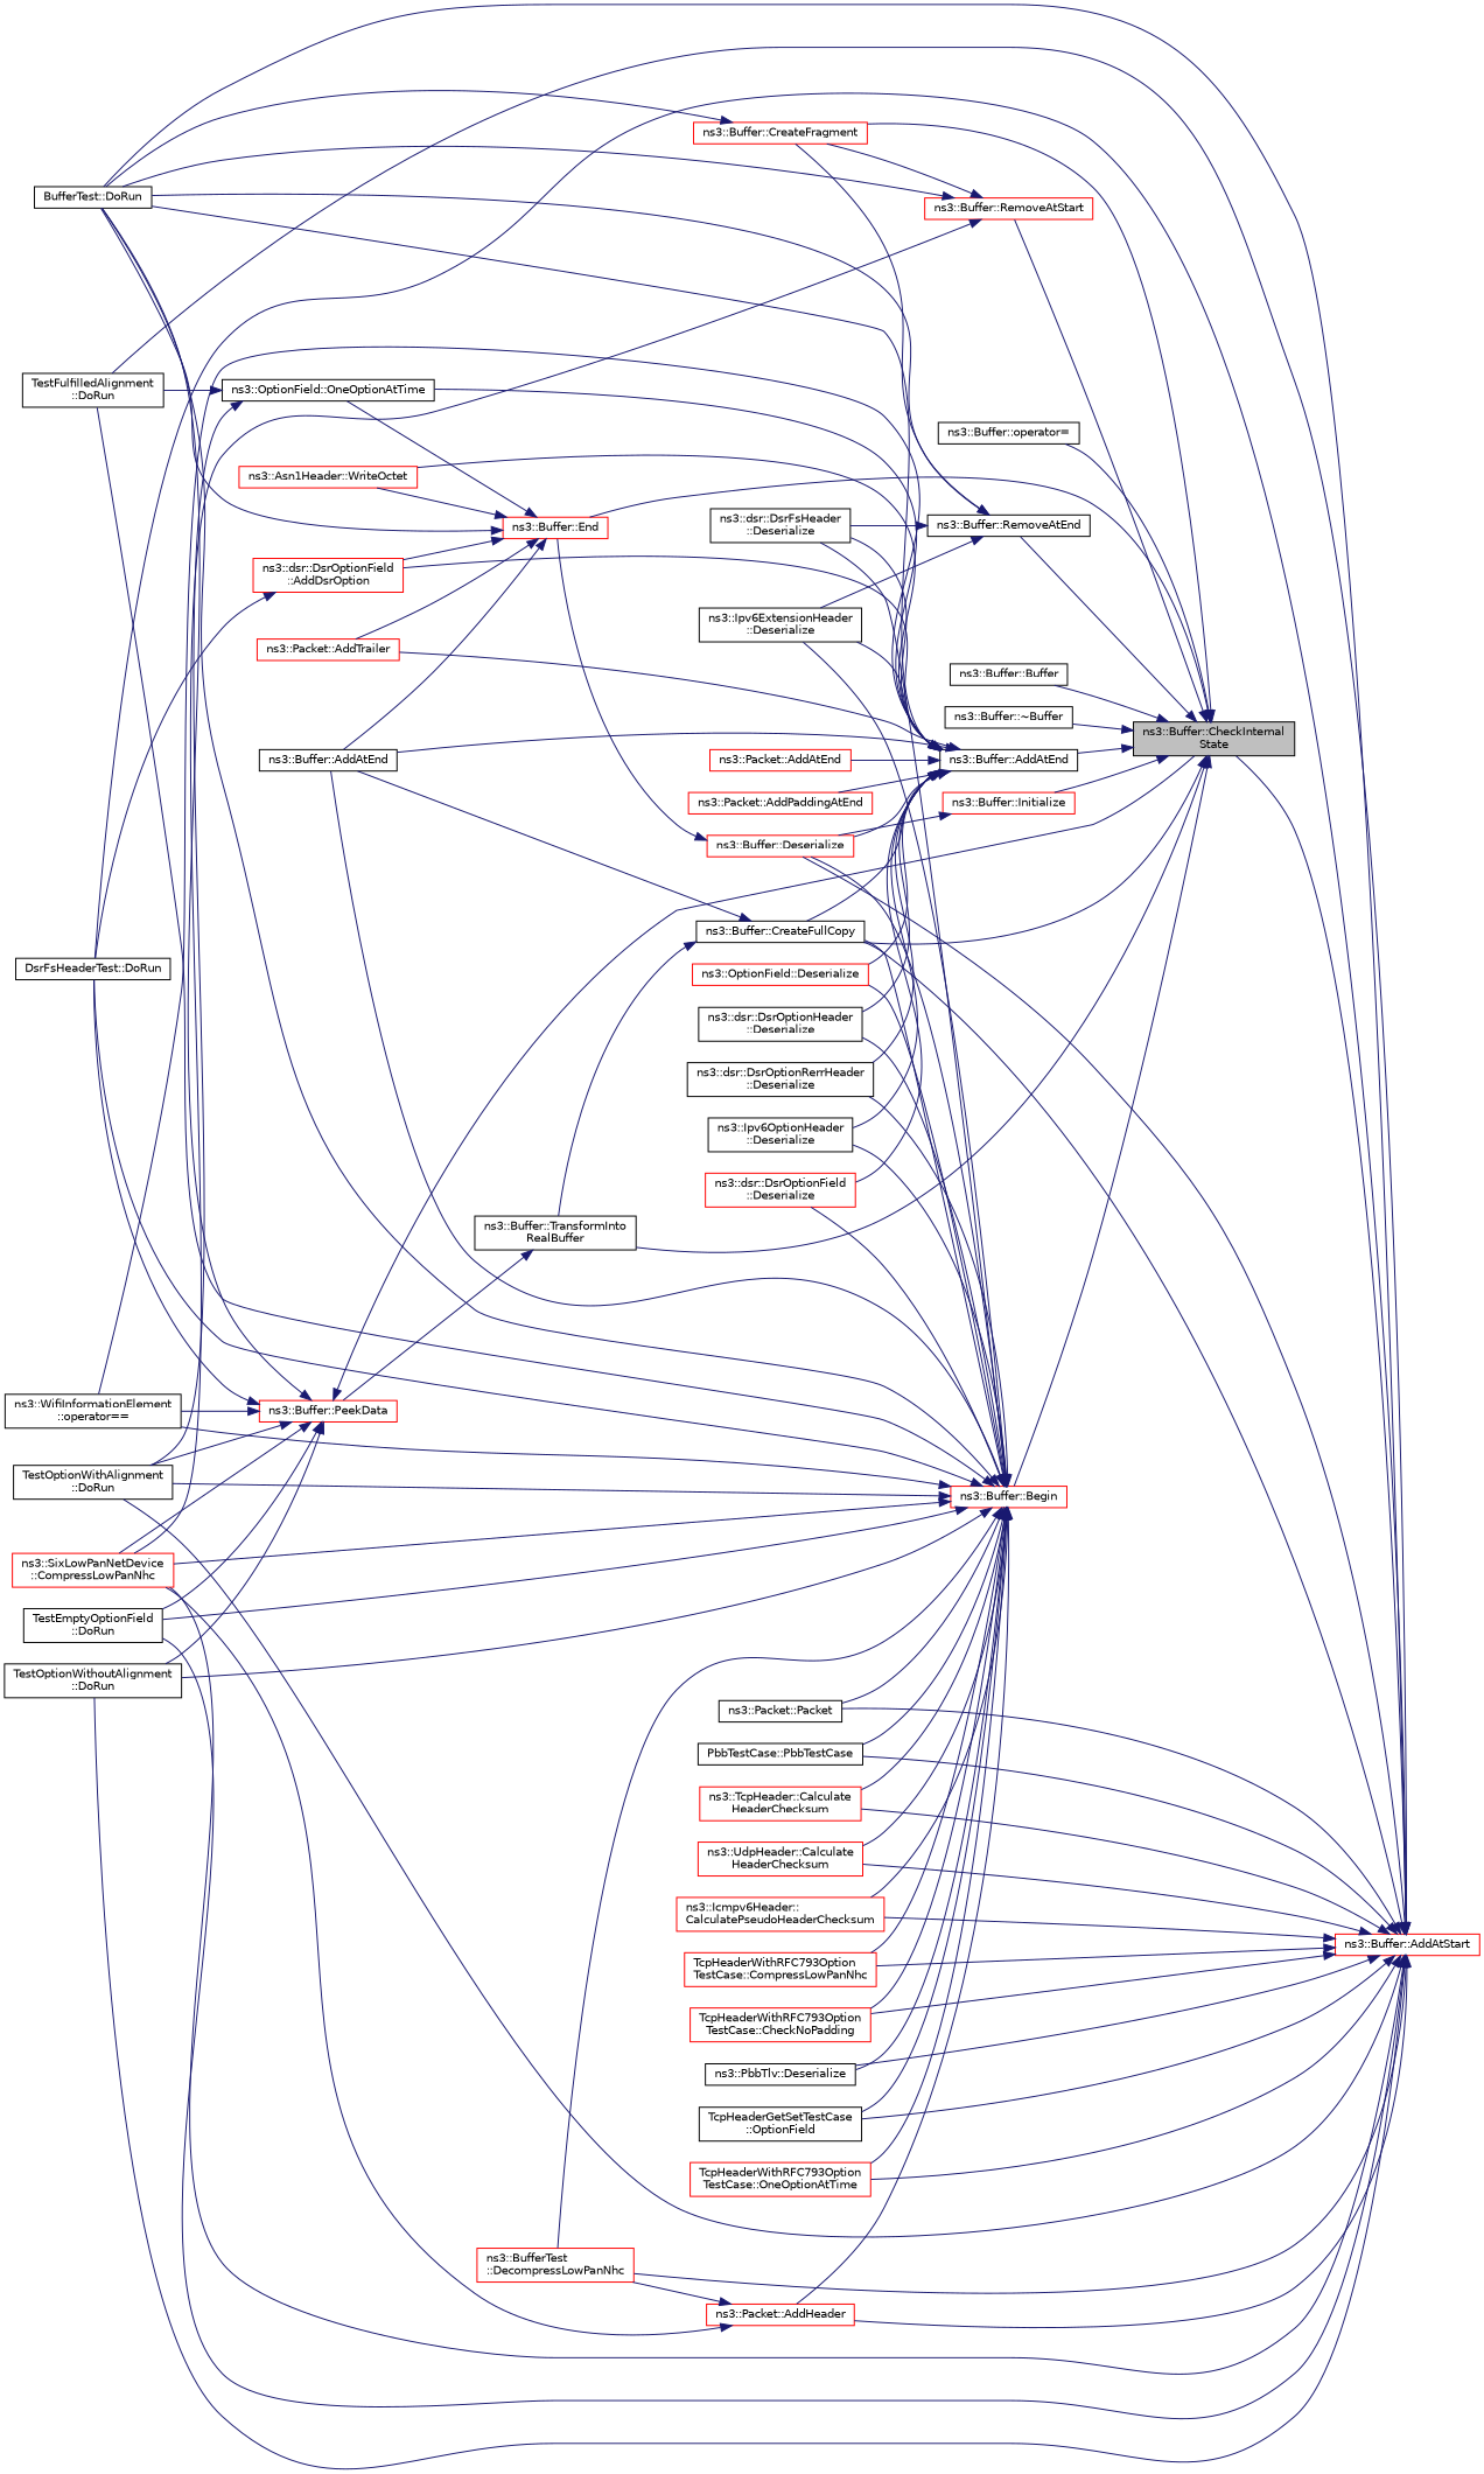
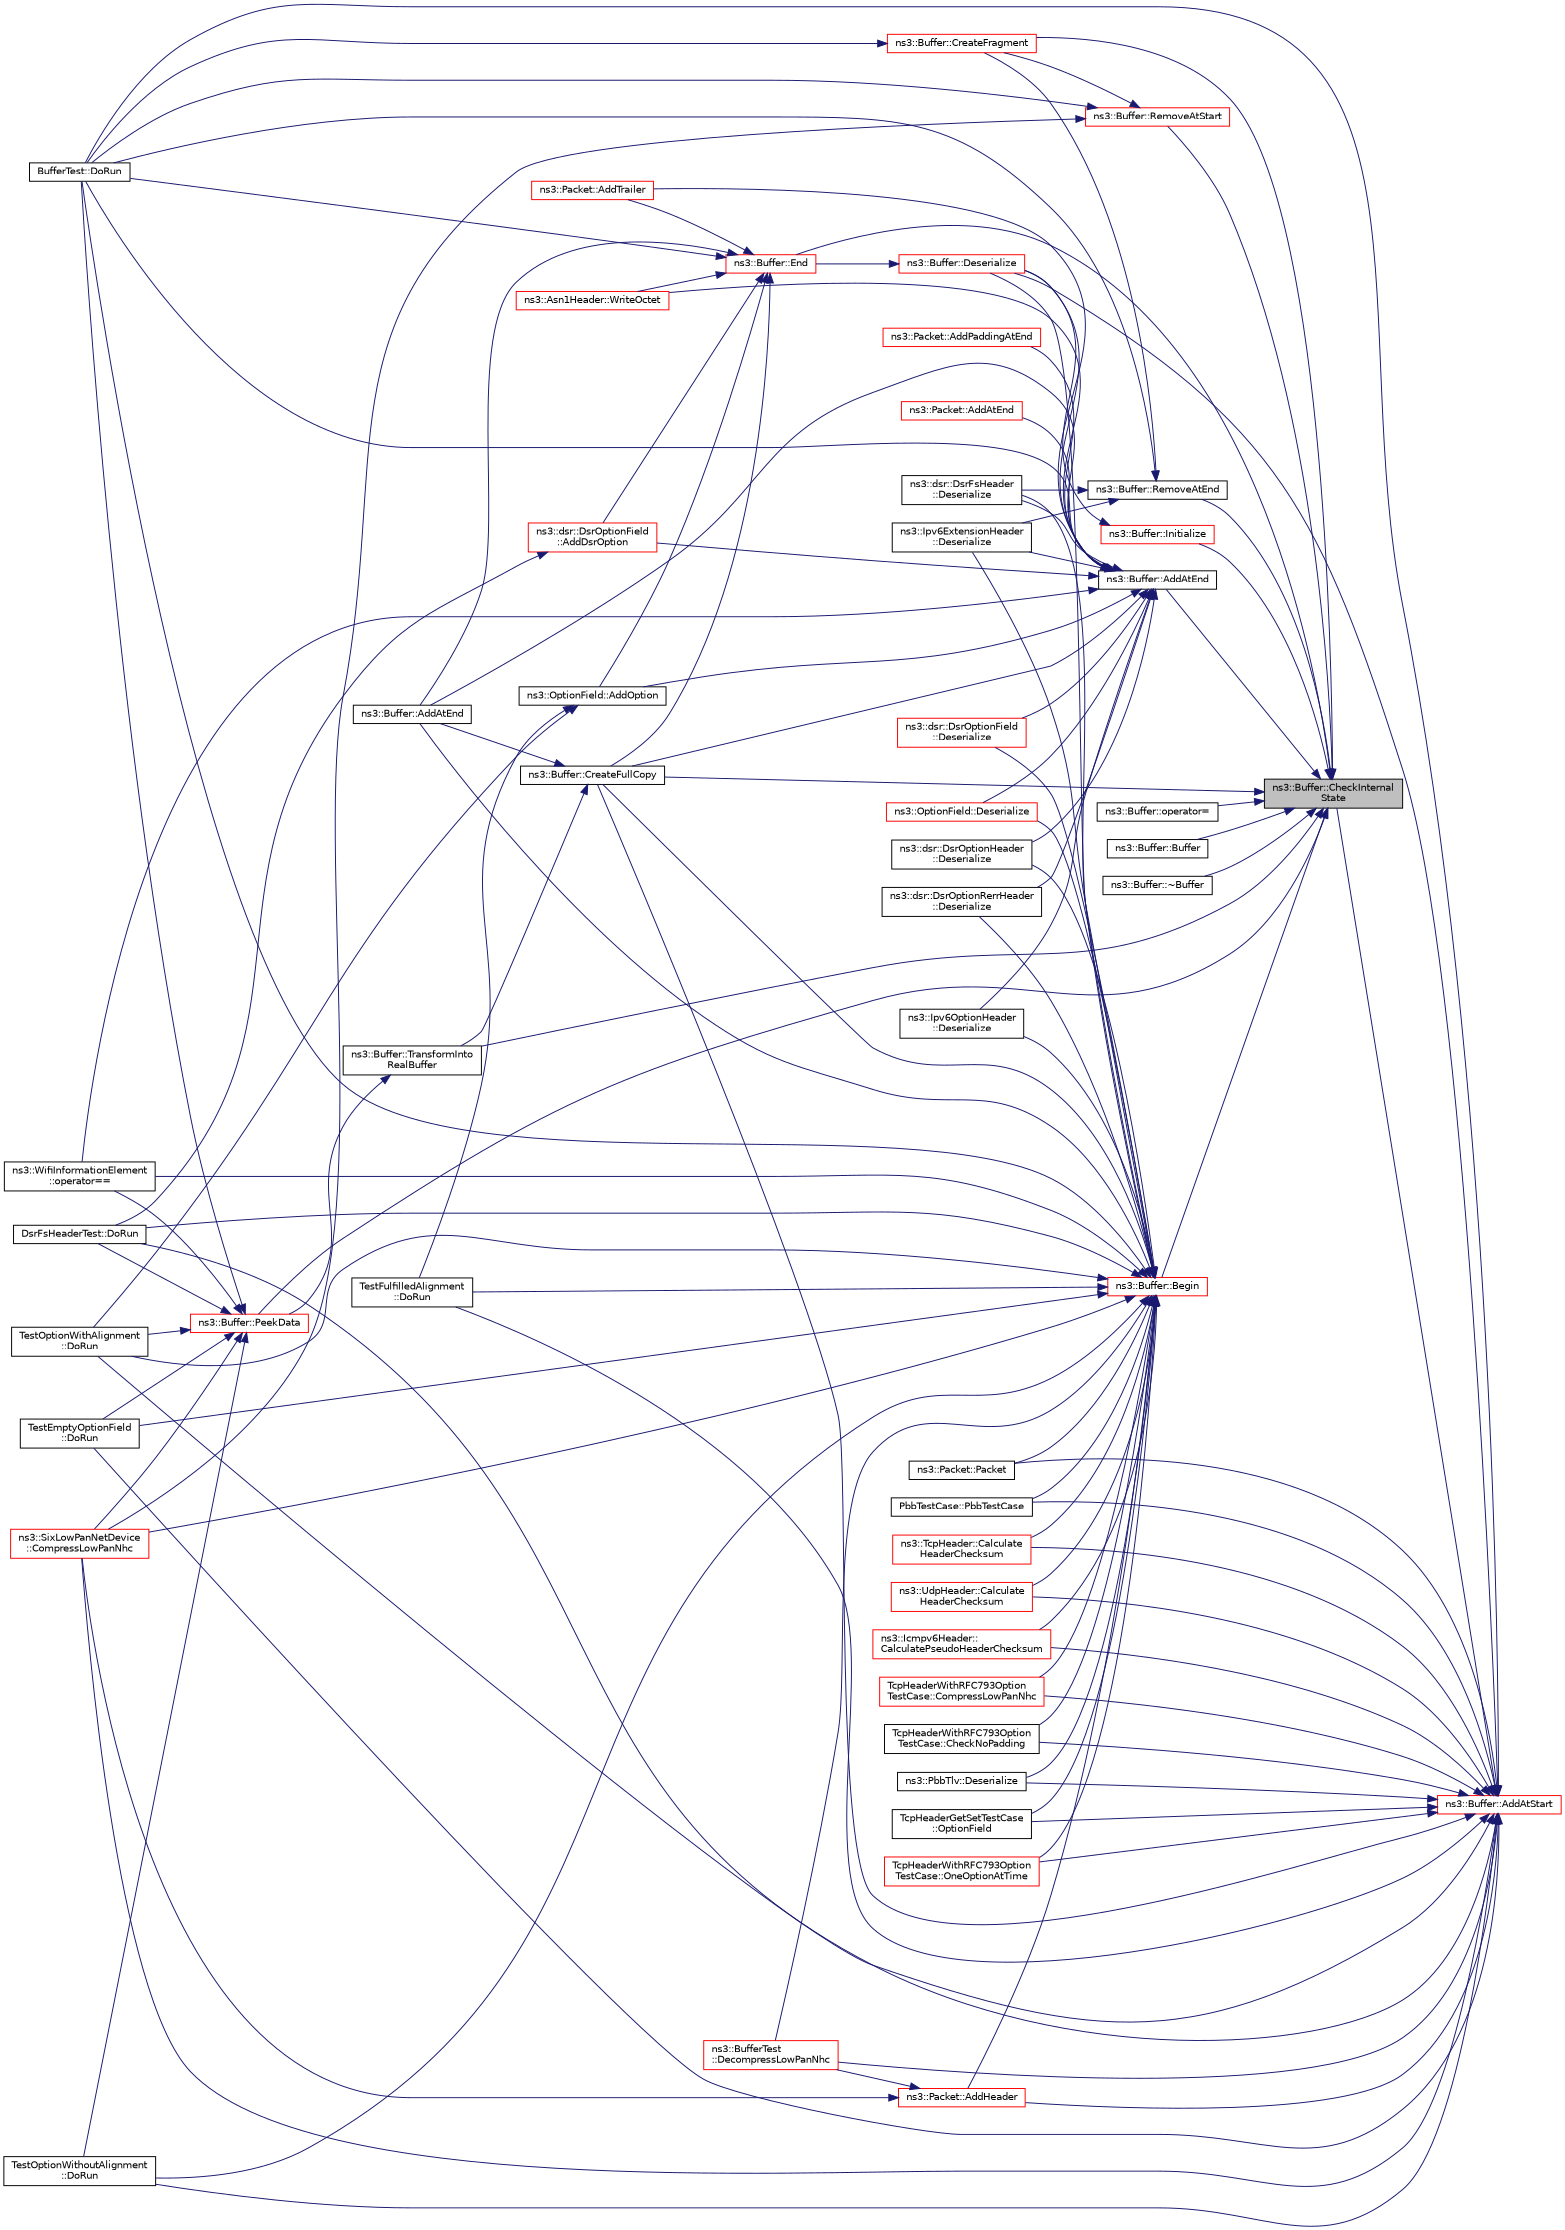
  digraph {
    rankdir=RL
    node [color=black fillcolor=white fontname=Helvetica fontsize=10 shape=record style=filled]
    edge [color=midnightblue dir=back fontname=Helvetica fontsize=10 labelfontname=Helvetica labelfontsize=10 style=solid]
    n1 [fillcolor=grey75 fontcolor=black height=0.2 label="ns3::Buffer::CheckInternal\lState" width=0.4]
    n2 [height=0.2 label="ns3::Buffer::Buffer" width=0.4]
    n3 [height=0.2 label="ns3::Buffer::~Buffer" width=0.4]
    n4 [height=0.2 label="ns3::Buffer::AddAtEnd" width=0.4]
    n5 [height=0.2 label="ns3::Buffer::CreateFullCopy" width=0.4]
    n6 [height=0.2 label="ns3::Buffer::TransformInto\lRealBuffer" width=0.4]
    n7 [color=red height=0.2 label="ns3::Buffer::PeekData" width=0.4]
    n8 [color=red height=0.2 label="ns3::Buffer::Begin" width=0.4]
    n9 [color=red height=0.2 label="ns3::Buffer::CreateFragment" width=0.4]
    n10 [color=red height=0.2 label="ns3::Buffer::End" width=0.4]
    n11 [color=red height=0.2 label="ns3::Buffer::Initialize" width=0.4]
    n12 [height=0.2 label="ns3::Buffer::operator=" width=0.4]
    n13 [height=0.2 label="ns3::Buffer::RemoveAtEnd" width=0.4]
    n14 [color=red height=0.2 label="ns3::Buffer::RemoveAtStart" width=0.4]
    n15 [height=0.2 label="ns3::Buffer::AddAtEnd" width=0.4]
    n16 [color=red height=0.2 label="ns3::Packet::AddAtEnd" width=0.4]
    n17 [color=red height=0.2 label="ns3::dsr::DsrOptionField\l::AddDsrOption" width=0.4]
-   n18 [height=0.2 label="ns3::OptionField::OneOptionAtTime" width=0.4]
+   n18 [height=0.2 label="ns3::OptionField::AddOption" width=0.4]
    n19 [color=red height=0.2 label="ns3::Packet::AddPaddingAtEnd" width=0.4]
    n20 [color=red height=0.2 label="ns3::Packet::AddTrailer" width=0.4]
    n21 [height=0.2 label="BufferTest::DoRun" width=0.4]
    n22 [height=0.2 label="ns3::WifiInformationElement\l::operator==" width=0.4]
    n23 [height=0.2 label="ns3::dsr::DsrFsHeader\l::Deserialize" width=0.4]
    n24 [height=0.2 label="ns3::dsr::DsrOptionHeader\l::Deserialize" width=0.4]
    n25 [height=0.2 label="ns3::dsr::DsrOptionRerrHeader\l::Deserialize" width=0.4]
    n26 [height=0.2 label="ns3::Ipv6ExtensionHeader\l::Deserialize" width=0.4]
    n27 [height=0.2 label="ns3::Ipv6OptionHeader\l::Deserialize" width=0.4]
    n28 [color=red height=0.2 label="ns3::dsr::DsrOptionField\l::Deserialize" width=0.4]
    n29 [color=red height=0.2 label="ns3::OptionField::Deserialize" width=0.4]
    n30 [color=red height=0.2 label="ns3::Buffer::Deserialize" width=0.4]
    n31 [color=red height=0.2 label="ns3::Asn1Header::WriteOctet" width=0.4]
    n32 [height=0.2 label="DsrFsHeaderTest::DoRun" width=0.4]
    n33 [height=0.2 label="TestOptionWithoutAlignment\l::DoRun" width=0.4]
    n34 [height=0.2 label="TestOptionWithAlignment\l::DoRun" width=0.4]
    n35 [color=red height=0.2 label="ns3::SixLowPanNetDevice\l::CompressLowPanNhc" width=0.4]
    n36 [height=0.2 label="TestEmptyOptionField\l::DoRun" width=0.4]
    n37 [color=red height=0.2 label="ns3::Buffer::AddAtStart" width=0.4]
    n38 [height=0.2 label="TestFulfilledAlignment\l::DoRun" width=0.4]
    n39 [height=0.2 label="ns3::Packet::Packet" width=0.4]
    n40 [height=0.2 label="PbbTestCase::PbbTestCase" width=0.4]
    n41 [color=red height=0.2 label="ns3::Packet::AddHeader" width=0.4]
    n42 [color=red height=0.2 label="ns3::BufferTest\l::DecompressLowPanNhc" width=0.4]
    n43 [color=red height=0.2 label="ns3::TcpHeader::Calculate\lHeaderChecksum" width=0.4]
    n44 [color=red height=0.2 label="ns3::UdpHeader::Calculate\lHeaderChecksum" width=0.4]
    n45 [color=red height=0.2 label="ns3::Icmpv6Header::\lCalculatePseudoHeaderChecksum" width=0.4]
    n46 [color=red height=0.2 label="TcpHeaderWithRFC793Option\lTestCase::CompressLowPanNhc" width=0.4]
-   n47 [color=red height=0.2 label="TcpHeaderWithRFC793Option\lTestCase::CheckNoPadding" width=0.4]
+   n47 [height=0.2 label="TcpHeaderWithRFC793Option\lTestCase::CheckNoPadding" width=0.4]
    n48 [height=0.2 label="ns3::PbbTlv::Deserialize" width=0.4]
    n49 [height=0.2 label="TcpHeaderGetSetTestCase\l::OptionField" width=0.4]
    n50 [color=red height=0.2 label="TcpHeaderWithRFC793Option\lTestCase::OneOptionAtTime" width=0.4]
    n1 -> n2
    n1 -> n3
    n1 -> n4
    n1 -> n5
    n1 -> n6
-   n7 -> n1
+   n1 -> n7
    n1 -> n8
    n1 -> n9
    n1 -> n10
    n1 -> n11
    n1 -> n12
    n1 -> n13
    n1 -> n14
    n4 -> n5
    n4 -> n15
    n4 -> n16
    n4 -> n17
    n4 -> n18
    n4 -> n19
    n4 -> n20
    n4 -> n21
    n4 -> n22
    n4 -> n23
    n4 -> n24
    n4 -> n25
    n4 -> n26
    n4 -> n27
    n4 -> n28
    n4 -> n29
    n4 -> n30
    n4 -> n31
    n5 -> n6
    n5 -> n15
    n6 -> n7
    n7 -> n21
    n7 -> n22
    n7 -> n32
    n7 -> n33
    n7 -> n34
    n7 -> n35
    n7 -> n36
    n8 -> n5
    n8 -> n15
    n8 -> n21
    n8 -> n22
    n8 -> n23
    n8 -> n24
    n8 -> n25
    n8 -> n26
    n8 -> n27
    n8 -> n28
    n8 -> n29
    n8 -> n30
    n8 -> n32
    n8 -> n33
    n8 -> n34
    n8 -> n35
    n8 -> n36
    n8 -> n38
    n8 -> n39
    n8 -> n40
    n8 -> n41
    n8 -> n42
    n8 -> n43
    n8 -> n44
    n8 -> n45
    n8 -> n46
    n8 -> n47
    n8 -> n48
    n8 -> n49
    n8 -> n50
    n9 -> n21
+   n10 -> n5
    n10 -> n15
    n10 -> n17
    n10 -> n18
    n10 -> n20
    n10 -> n21
    n10 -> n31
    n11 -> n30
    n13 -> n9
    n13 -> n21
    n13 -> n23
    n13 -> n26
    n14 -> n9
    n14 -> n21
    n14 -> n35
    n17 -> n32
    n18 -> n34
    n18 -> n38
    n30 -> n10
    n37 -> n1
    n37 -> n5
    n37 -> n21
    n37 -> n30
    n37 -> n32
    n37 -> n33
    n37 -> n34
    n37 -> n35
    n37 -> n36
    n37 -> n38
    n37 -> n39
    n37 -> n40
    n37 -> n41
    n37 -> n42
    n37 -> n43
    n37 -> n44
    n37 -> n45
    n37 -> n46
    n37 -> n47
    n37 -> n48
    n37 -> n49
    n37 -> n50
    n41 -> n35
    n41 -> n42
  }
